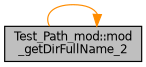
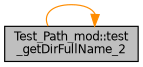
  digraph {
    rankdir=LR
-   n1 [color=black fillcolor=grey75 fontcolor=black fontname=Helvetica fontsize=10 height=0.2 label="Test_Path_mod::mod\l_getDirFullName_2" shape=record style=filled width=0.4]
+   n1 [color=black fillcolor=grey75 fontcolor=black fontname=Helvetica fontsize=10 height=0.2 label="Test_Path_mod::test\l_getDirFullName_2" shape=record style=filled width=0.4]
    n1 -> n1 [color=darkorange fontname=Helvetica fontsize=10 labelfontname=Helvetica labelfontsize=10 style=solid]
  }
